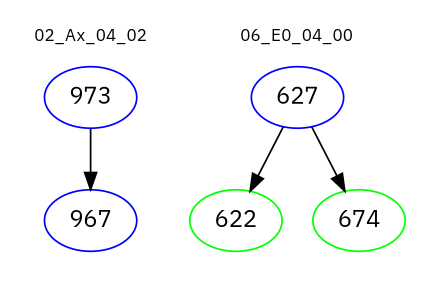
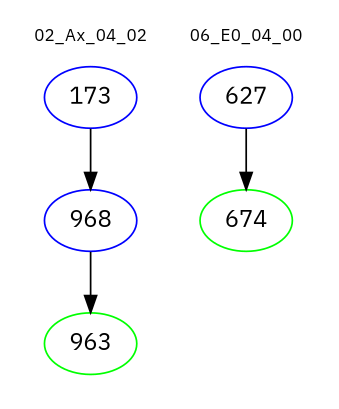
  digraph {
    fontname="IBM Plex Sans"
    node [color=blue fontname="IBM Plex Sans"]
    edge [color=black fontname="IBM Plex Sans"]
-   n1 [label=967]
-   n3 [label=973]
+   n1 [label=968]
+   n2 [color=green label=963]
+   n3 [label=173]
    n4 [label=627]
-   n5 [color=green label=622]
    n6 [color=green label=674]
    subgraph cluster_1 {
      color=white
      fontsize=10
      label="02_Ax_04_02"
      n1
+     n2
      n3
    }
    subgraph cluster_2 {
      color=white
      fontsize=10
      label="06_E0_04_00"
      n4
-     n5
      n6
    }
+   n1 -> n2
    n3 -> n1
-   n4 -> n5
    n4 -> n6
  }
